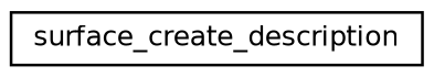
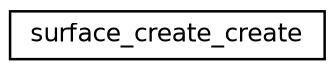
  digraph {
    rankdir=LR
-   n1 [color=black fillcolor=white fontname=Helvetica fontsize=10 height=0.2 label=surface_create_description shape=record style=filled width=0.4]
+   n1 [color=black fillcolor=white fontname=Helvetica fontsize=10 height=0.2 label=surface_create_create shape=record style=filled width=0.4]
  }
